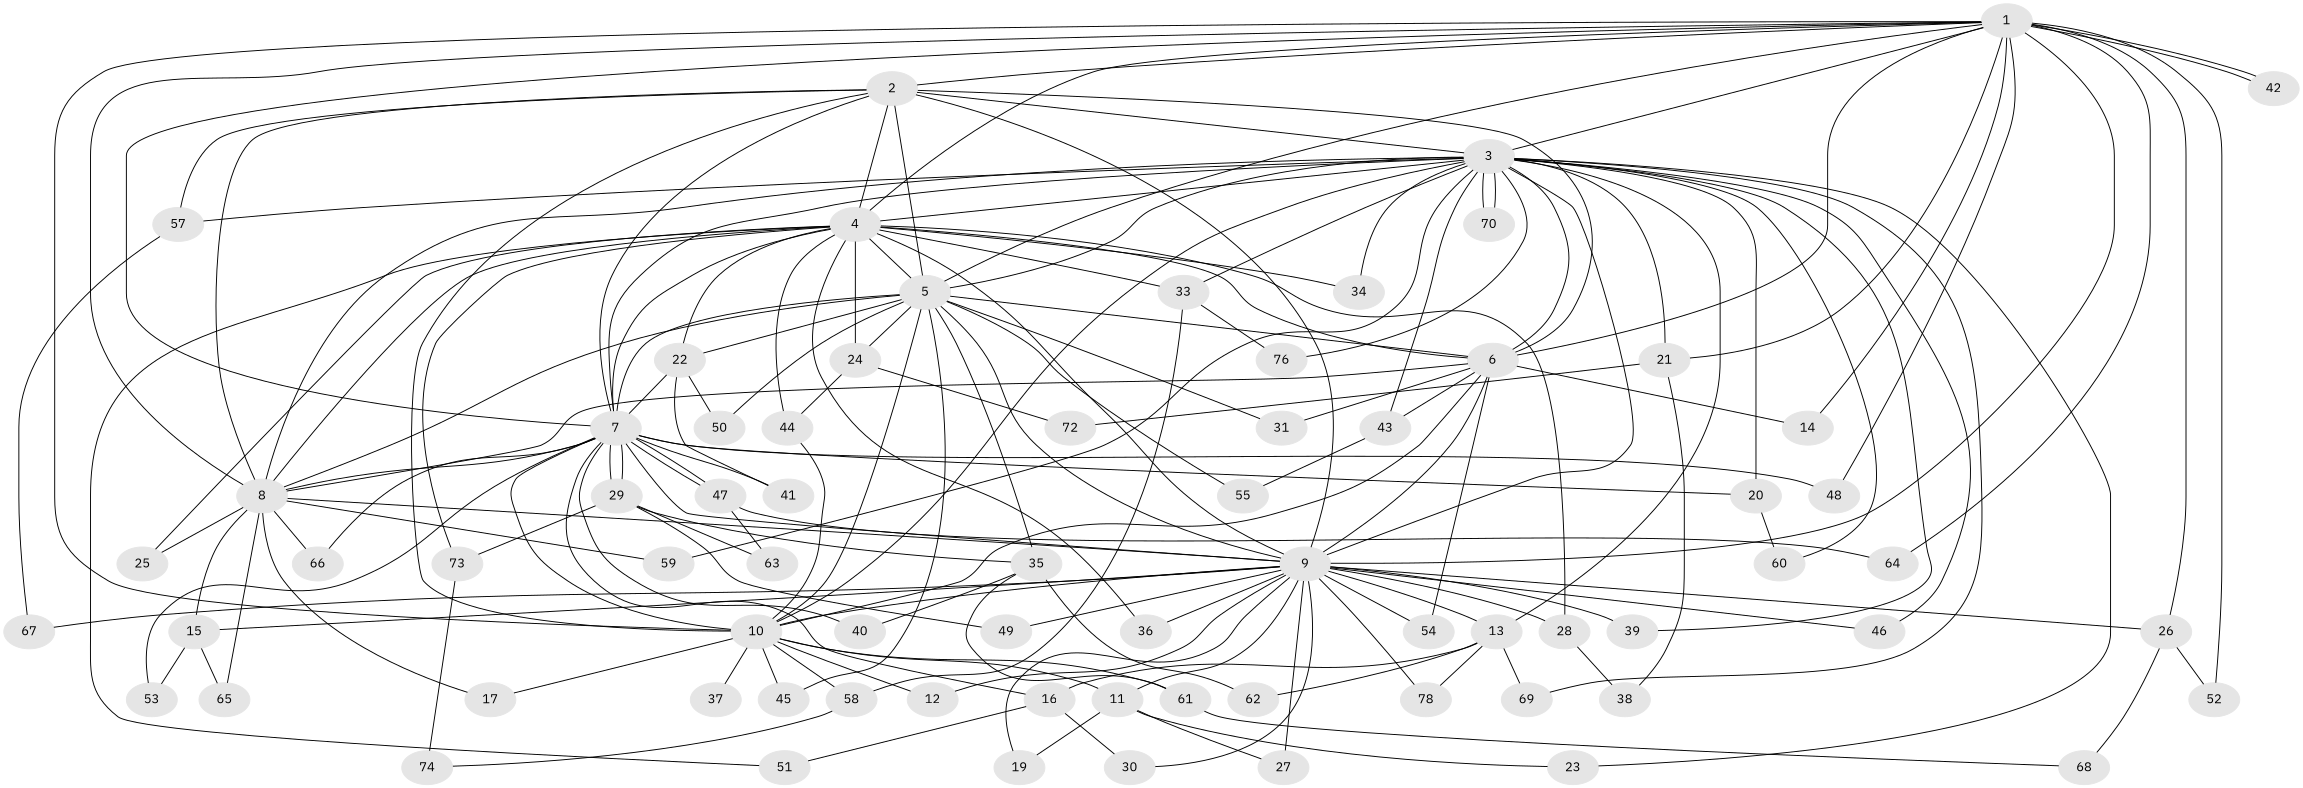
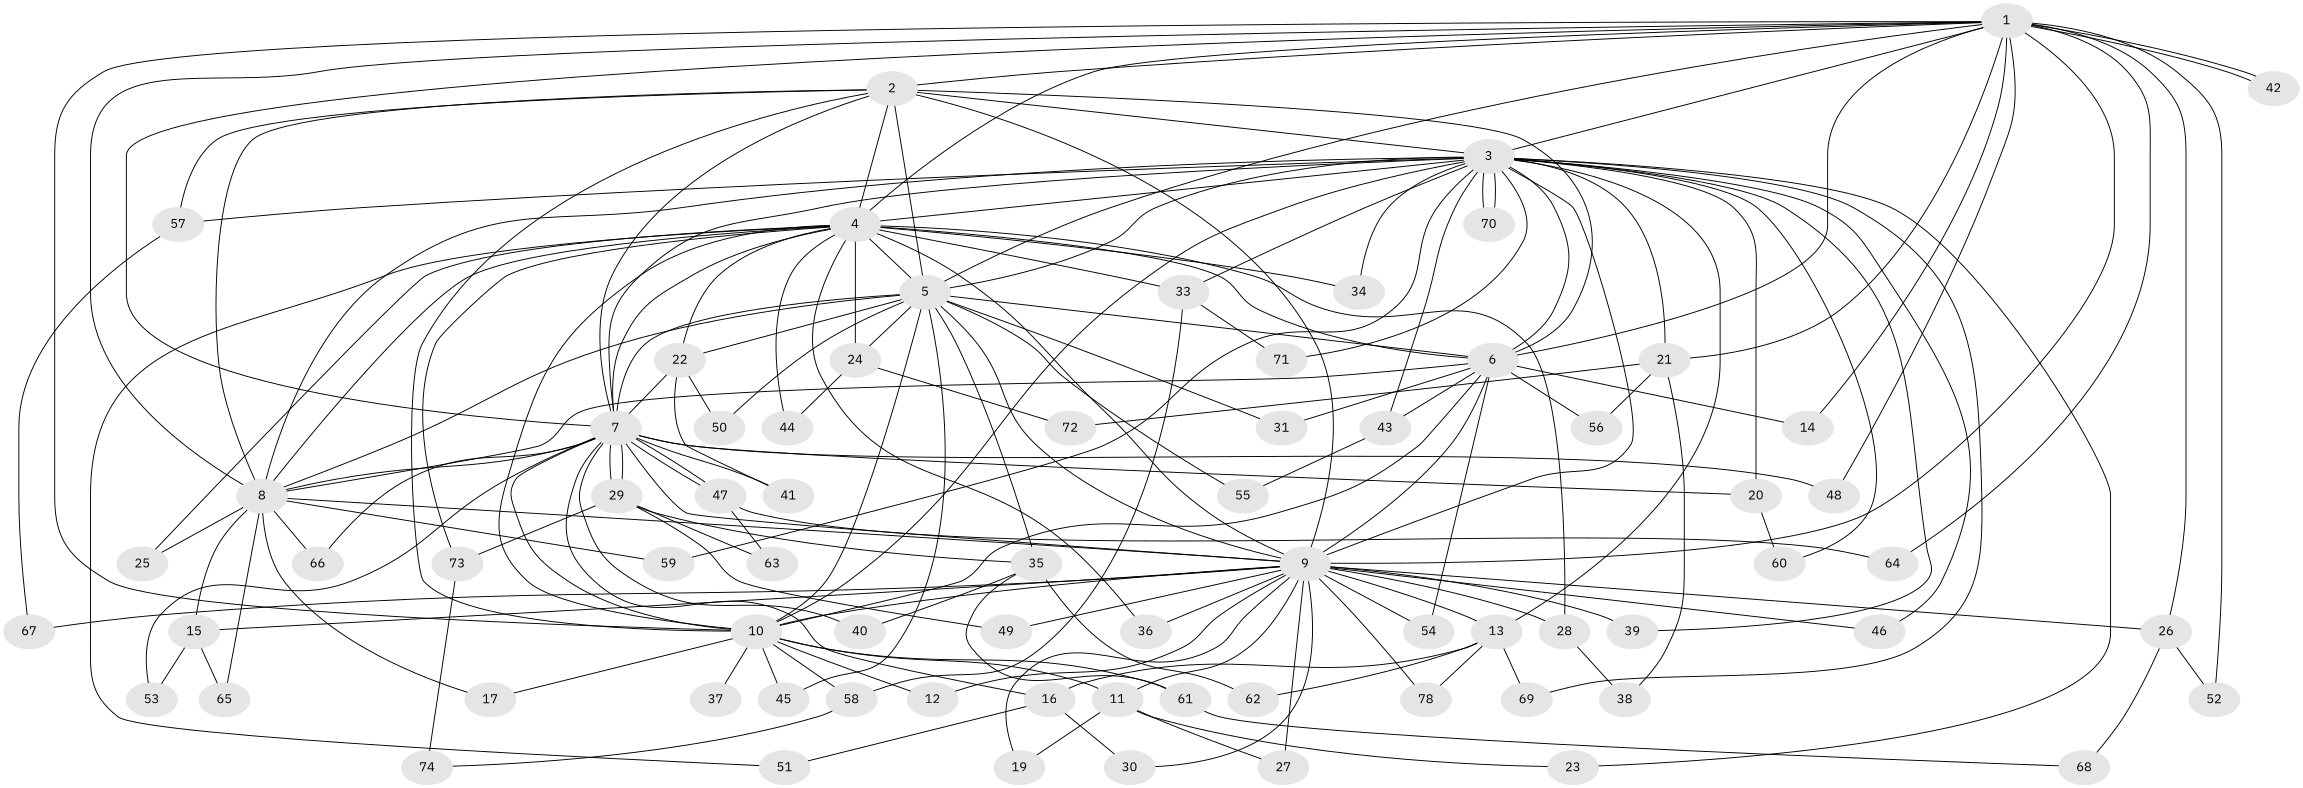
  graph {
    fontname="IBM Plex Sans"
    node [color=gray90 fontname="IBM Plex Sans" style=filled]
    edge [fontname="IBM Plex Sans"]
    1
    2
    3
    4
    5
    6
    7
    8
    9
    10
    14
    21
    26
    42
    48
    52
    64
    57
    13
    20
    23
    33
    34
    39
    43
    46
    59
    60
    69
    70
-   71 [label=76]
+   71
    22
    24
    25
    28
    36
    44
    51
    73
    31
    35
    45
    50
    55
    54
+   56
    16
    29
    40
    41
    47
    53
    66
    15
    17
    65
    11
    12
    n59 [label=78]
    19
    27
    30
    49
    67
    37
    58
    61
    38
    72
    68
    62
    74
    63
    1 -- 2
    1 -- 3
    1 -- 4
    1 -- 5
    1 -- 6
    1 -- 7
    1 -- 8
    1 -- 9
    1 -- 10
    1 -- 14
    1 -- 21
    1 -- 26
    1 -- 42
    1 -- 42
    1 -- 48
    1 -- 52
    1 -- 64
    2 -- 3
    2 -- 4
    2 -- 5
    2 -- 6
    2 -- 7
    2 -- 8
    2 -- 9
    2 -- 10
    2 -- 57
    3 -- 4
    3 -- 5
    3 -- 6
    3 -- 7
    3 -- 8
    3 -- 9
    3 -- 10
    3 -- 21
    3 -- 57
    3 -- 13
    3 -- 20
    3 -- 23
    3 -- 33
    3 -- 34
    3 -- 39
    3 -- 43
    3 -- 46
    3 -- 59
    3 -- 60
    3 -- 69
    3 -- 70
    3 -- 70
    3 -- 71
    4 -- 5
    4 -- 6
    4 -- 7
    4 -- 8
    4 -- 9
-   44 -- 10
+   4 -- 10
    4 -- 33
    4 -- 34
    4 -- 22
    4 -- 24
    4 -- 25
    4 -- 28
    4 -- 36
    4 -- 44
    4 -- 51
    4 -- 73
    5 -- 6
    5 -- 7
    5 -- 8
    5 -- 9
    5 -- 10
    5 -- 22
    5 -- 24
    5 -- 31
    5 -- 35
    5 -- 45
    5 -- 50
    5 -- 55
    6 -- 8
    6 -- 9
    6 -- 10
    6 -- 14
    6 -- 43
    6 -- 31
    6 -- 54
+   6 -- 56
    7 -- 8
    7 -- 9
    7 -- 10
    7 -- 48
    7 -- 20
    7 -- 16
    7 -- 29
    7 -- 29
    7 -- 40
    7 -- 41
    7 -- 47
    7 -- 47
    7 -- 53
    7 -- 66
    8 -- 9
    8 -- 59
    8 -- 25
    8 -- 66
    8 -- 15
    8 -- 17
    8 -- 65
    9 -- 10
    9 -- 26
    9 -- 13
    9 -- 39
    9 -- 46
    9 -- 28
    9 -- 36
    9 -- 54
    9 -- 15
    9 -- 11
    9 -- 12
    9 -- n59
    9 -- 19
    9 -- 27
    9 -- 30
    9 -- 49
    9 -- 67
    10 -- 45
    10 -- 17
    10 -- 11
    10 -- 12
    10 -- 37
    10 -- 58
    10 -- 61
+   21 -- 56
    21 -- 38
    21 -- 72
    26 -- 52
    26 -- 68
    57 -- 67
    13 -- 69
    13 -- 16
    13 -- n59
    13 -- 62
    20 -- 60
    33 -- 71
    33 -- 58
    43 -- 55
    22 -- 7
    22 -- 50
    22 -- 41
    24 -- 44
    24 -- 72
    28 -- 38
    73 -- 74
    35 -- 40
    35 -- 61
    35 -- 62
    16 -- 51
    16 -- 30
    29 -- 73
    29 -- 35
    29 -- 49
    29 -- 63
    47 -- 64
    47 -- 63
    15 -- 53
    15 -- 65
    11 -- 23
    11 -- 19
    11 -- 27
    58 -- 74
    61 -- 68
  }
